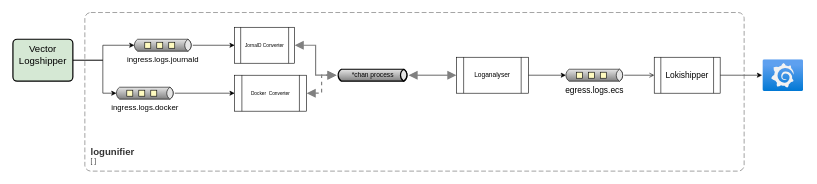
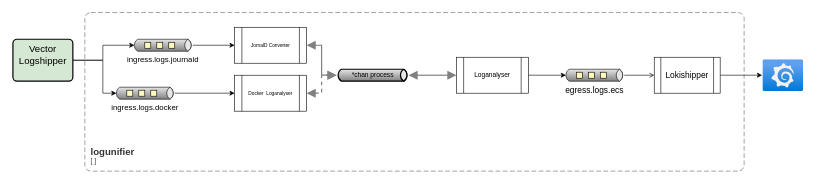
  <mxCell id="0" />
  <mxCell id="1" parent="0" />
  <mxCell id="2" style="edgeStyle=orthogonalEdgeStyle;rounded=0;orthogonalLoop=1;jettySize=auto;html=1;fontSize=16;" edge="1" parent="1" source="3" target="6"><mxGeometry relative="1" as="geometry" /></mxCell>
  <mxCell id="3" value="&lt;font style=&quot;font-size: 13px;&quot;&gt;ingress.logs.journald&lt;/font&gt;" style="strokeWidth=1;outlineConnect=0;dashed=0;align=center;html=1;fontSize=8;shape=mxgraph.eip.dataChannel;verticalLabelPosition=bottom;labelBackgroundColor=#ffffff;verticalAlign=top;" vertex="1" parent="1"><mxGeometry x="220" y="65" width="100" height="20" as="geometry" /></mxCell>
  <mxCell id="4" style="edgeStyle=orthogonalEdgeStyle;rounded=0;orthogonalLoop=1;jettySize=auto;html=1;entryX=0;entryY=0.5;entryDx=0;entryDy=0;fontSize=16;" edge="1" parent="1" source="5" target="7"><mxGeometry relative="1" as="geometry" /></mxCell>
  <mxCell id="5" value="&lt;span style=&quot;font-size: 13px;&quot;&gt;ingress.logs.docker&lt;/span&gt;" style="strokeWidth=1;outlineConnect=0;dashed=0;align=center;html=1;fontSize=8;shape=mxgraph.eip.dataChannel;verticalLabelPosition=bottom;labelBackgroundColor=#ffffff;verticalAlign=top;" vertex="1" parent="1"><mxGeometry x="190" y="145" width="100" height="20" as="geometry" /></mxCell>
- <mxCell id="6" value="JornalD Converter" style="shape=process;whiteSpace=wrap;html=1;backgroundOutline=1;fontSize=8;" vertex="1" parent="1"><mxGeometry x="390" y="45" width="100" height="60" as="geometry" /></mxCell>
- <mxCell id="7" value="Docker&amp;nbsp; Converter" style="shape=process;whiteSpace=wrap;html=1;backgroundOutline=1;fontSize=8;" vertex="1" parent="1"><mxGeometry x="390" y="125" width="120" height="60" as="geometry" /></mxCell>
+ <mxCell id="6" value="JornalD Converter" style="shape=process;whiteSpace=wrap;html=1;backgroundOutline=1;fontSize=8;" vertex="1" parent="1"><mxGeometry x="390" y="45" width="120" height="60" as="geometry" /></mxCell>
+ <mxCell id="7" value="Docker&amp;nbsp; Loganalyser" style="shape=process;whiteSpace=wrap;html=1;backgroundOutline=1;fontSize=8;" vertex="1" parent="1"><mxGeometry x="390" y="125" width="120" height="60" as="geometry" /></mxCell>
  <mxCell id="8" style="edgeStyle=orthogonalEdgeStyle;rounded=0;orthogonalLoop=1;jettySize=auto;html=1;entryX=0;entryY=0.5;entryDx=2.7;entryDy=0;entryPerimeter=0;fontSize=16;" edge="1" parent="1" source="10" target="3"><mxGeometry relative="1" as="geometry" /></mxCell>
  <mxCell id="9" style="edgeStyle=orthogonalEdgeStyle;rounded=0;orthogonalLoop=1;jettySize=auto;html=1;fontSize=16;entryX=0;entryY=0.5;entryDx=2.7;entryDy=0;entryPerimeter=0;" edge="1" parent="1" source="10" target="5"><mxGeometry relative="1" as="geometry"><mxPoint x="210" y="155" as="targetPoint" /><Array as="points"><mxPoint x="170" y="100" /><mxPoint x="170" y="155" /></Array></mxGeometry></mxCell>
  <mxCell id="10" value="&lt;font style=&quot;font-size: 16px;&quot;&gt;Vector &lt;/font&gt;&lt;font style=&quot;font-size: 16px;&quot;&gt;Logshipper&lt;br&gt;&lt;br&gt;&lt;/font&gt;" style="rounded=1;whiteSpace=wrap;html=1;absoluteArcSize=1;arcSize=14;strokeWidth=2;fontSize=8;fillColor=#d5e8d4;" vertex="1" parent="1"><mxGeometry x="20" y="65" width="100" height="70" as="geometry" /></mxCell>
  <mxCell id="11" value="&lt;font style=&quot;font-size: 11px;&quot;&gt;*chan process&lt;/font&gt;" style="strokeWidth=2;strokeColor=#000000;dashed=0;align=center;html=1;fontSize=8;shape=mxgraph.eip.messageChannel;" vertex="1" parent="1"><mxGeometry x="560" y="115" width="120" height="20" as="geometry" /></mxCell>
  <mxCell id="12" value="" style="edgeStyle=elbowEdgeStyle;strokeWidth=2;rounded=0;endArrow=block;startArrow=block;startSize=10;endSize=10;dashed=0;html=1;strokeColor=#808080;fontSize=13;" edge="1" target="11" parent="1" source="6"><mxGeometry relative="1" as="geometry"><mxPoint x="580" y="55" as="sourcePoint" /></mxGeometry></mxCell>
  <mxCell id="13" value="" style="edgeStyle=elbowEdgeStyle;strokeWidth=2;rounded=0;endArrow=block;startArrow=block;startSize=10;endSize=10;dashed=1;html=1;strokeColor=#808080;fontSize=13;" edge="1" target="11" parent="1" source="7"><mxGeometry relative="1" as="geometry"><mxPoint x="620" y="55" as="sourcePoint" /></mxGeometry></mxCell>
  <mxCell id="14" value="" style="edgeStyle=elbowEdgeStyle;strokeWidth=2;rounded=0;endArrow=block;startArrow=block;startSize=10;endSize=10;dashed=0;html=1;strokeColor=#808080;fontSize=13;" edge="1" target="11" parent="1" source="16"><mxGeometry relative="1" as="geometry"><mxPoint x="660" y="55" as="sourcePoint" /></mxGeometry></mxCell>
  <mxCell id="15" style="edgeStyle=orthogonalEdgeStyle;rounded=0;orthogonalLoop=1;jettySize=auto;html=1;entryX=0;entryY=0.5;entryDx=2.7;entryDy=0;entryPerimeter=0;fontSize=14;" edge="1" parent="1" source="16" target="18"><mxGeometry relative="1" as="geometry" /></mxCell>
  <mxCell id="16" value="Loganalyser" style="shape=process;whiteSpace=wrap;html=1;backgroundOutline=1;fontSize=11;" vertex="1" parent="1"><mxGeometry x="760" y="95" width="120" height="60" as="geometry" /></mxCell>
  <mxCell id="17" style="edgeStyle=orthogonalEdgeStyle;rounded=0;orthogonalLoop=1;jettySize=auto;html=1;entryX=0;entryY=0.5;entryDx=0;entryDy=0;fontSize=14;endArrow=open;" edge="1" parent="1" source="18" target="20"><mxGeometry relative="1" as="geometry" /></mxCell>
  <mxCell id="18" value="&lt;font style=&quot;font-size: 14px;&quot;&gt;egress.logs.ecs&lt;/font&gt;" style="strokeWidth=1;outlineConnect=0;dashed=0;align=center;html=1;fontSize=8;shape=mxgraph.eip.dataChannel;verticalLabelPosition=bottom;labelBackgroundColor=#ffffff;verticalAlign=top;" vertex="1" parent="1"><mxGeometry x="940" y="115" width="100" height="20" as="geometry" /></mxCell>
  <mxCell id="19" style="edgeStyle=orthogonalEdgeStyle;rounded=0;orthogonalLoop=1;jettySize=auto;html=1;fontSize=14;" edge="1" parent="1" source="20"><mxGeometry relative="1" as="geometry"><mxPoint x="1270" y="125" as="targetPoint" /></mxGeometry></mxCell>
  <mxCell id="20" value="Lokishipper" style="shape=process;whiteSpace=wrap;html=1;backgroundOutline=1;fontSize=14;" vertex="1" parent="1"><mxGeometry x="1090" y="95" width="110" height="60" as="geometry" /></mxCell>
  <mxCell id="21" value="" style="aspect=fixed;html=1;points=[];align=center;image;fontSize=12;image=img/lib/azure2/other/Grafana.svg;" vertex="1" parent="1"><mxGeometry x="1271" y="99" width="68" height="52.8" as="geometry" /></mxCell>
  <mxCell id="22" value="&lt;font style=&quot;font-size: 16px&quot;&gt;&lt;b&gt;&lt;div style=&quot;text-align: left&quot;&gt;logunifier&lt;/div&gt;&lt;/b&gt;&lt;/font&gt;&lt;div style=&quot;text-align: left&quot;&gt;[ ]&lt;/div&gt;" style="rounded=1;fontSize=11;whiteSpace=wrap;html=1;dashed=1;arcSize=20;fillColor=none;strokeColor=#666666;fontColor=#333333;labelBackgroundColor=none;align=left;verticalAlign=bottom;labelBorderColor=none;spacingTop=0;spacing=10;dashPattern=8 4;metaEdit=1;rotatable=0;perimeter=rectanglePerimeter;noLabel=0;labelPadding=0;allowArrows=0;connectable=0;expand=0;recursiveResize=0;editable=1;pointerEvents=0;absoluteArcSize=1;points=[[0.25,0,0],[0.5,0,0],[0.75,0,0],[1,0.25,0],[1,0.5,0],[1,0.75,0],[0.75,1,0],[0.5,1,0],[0.25,1,0],[0,0.75,0],[0,0.5,0],[0,0.25,0]];" vertex="1" parent="1"><mxGeometry x="140" y="20.4" width="1100" height="264.6" as="geometry" /></mxCell>
